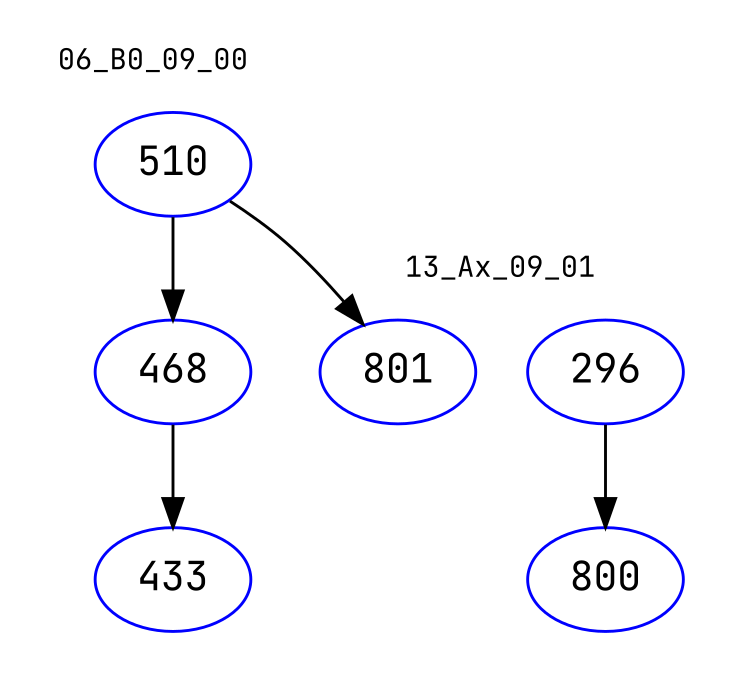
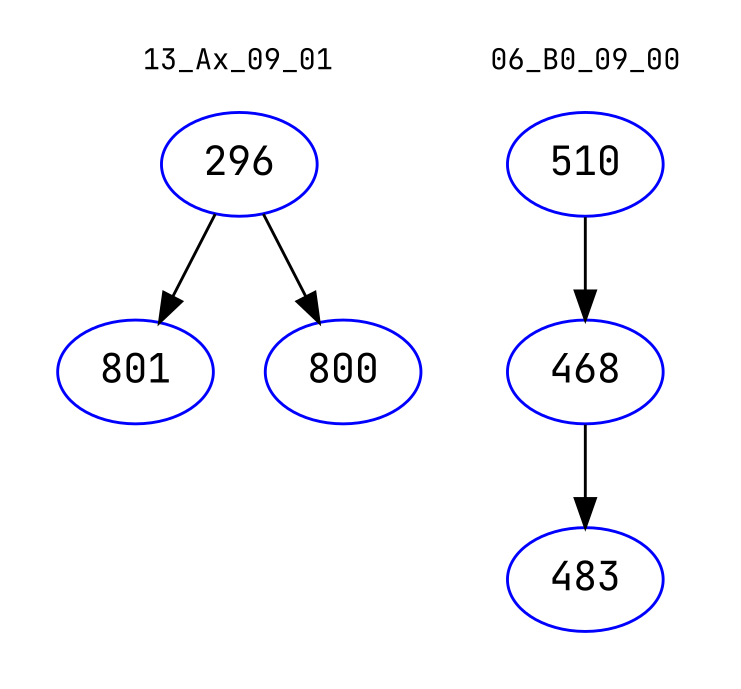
  digraph {
    fontname="JetBrains Mono"
    node [color=blue fontname="JetBrains Mono"]
    edge [color=black fontname="JetBrains Mono"]
    n1 [label=296]
    n2 [label=801]
    n3 [label=800]
    n4 [label=468]
-   n5 [label=433]
+   n5 [label=483]
    n6 [label=510]
    subgraph cluster_1 {
      color=white
      fontsize=10
      label="13_Ax_09_01"
      n1
      n2
      n3
    }
    subgraph cluster_2 {
      color=white
      fontsize=10
      label="06_B0_09_00"
      n4
      n5
      n6
    }
-   n6 -> n2
+   n1 -> n2
    n1 -> n3
    n4 -> n5
    n6 -> n4
  }
